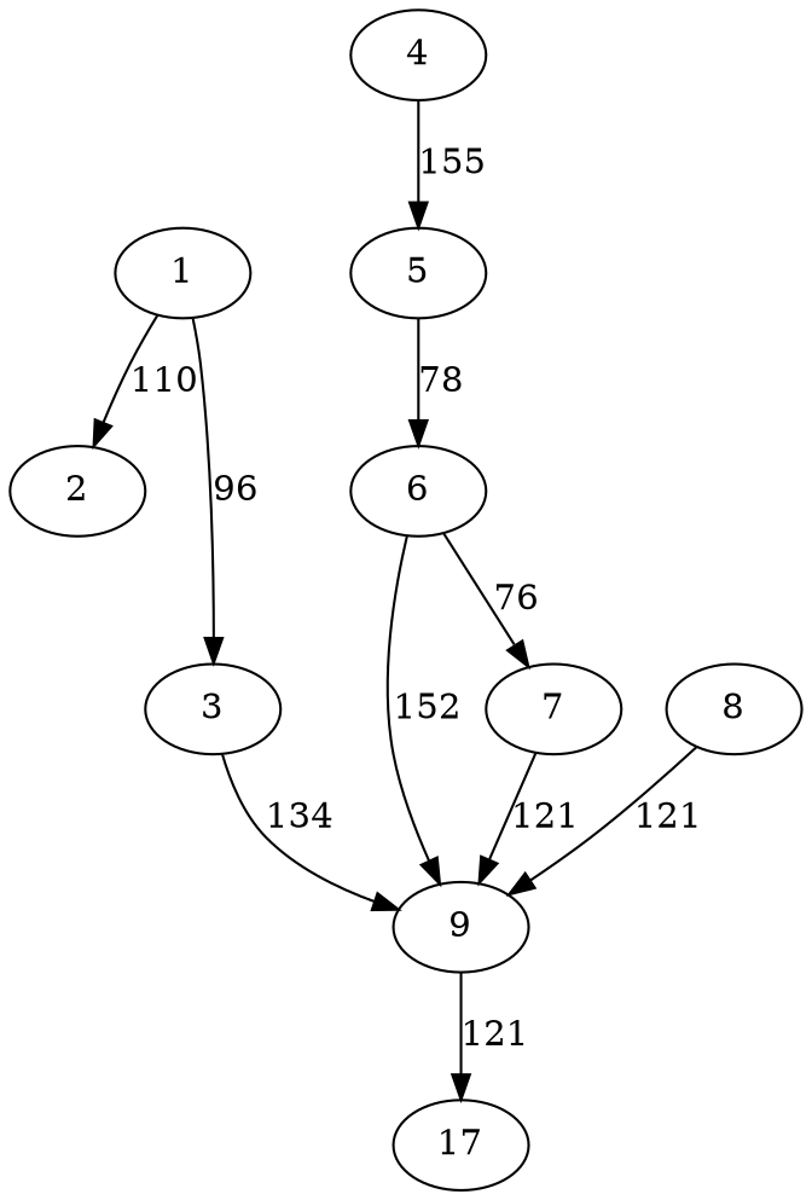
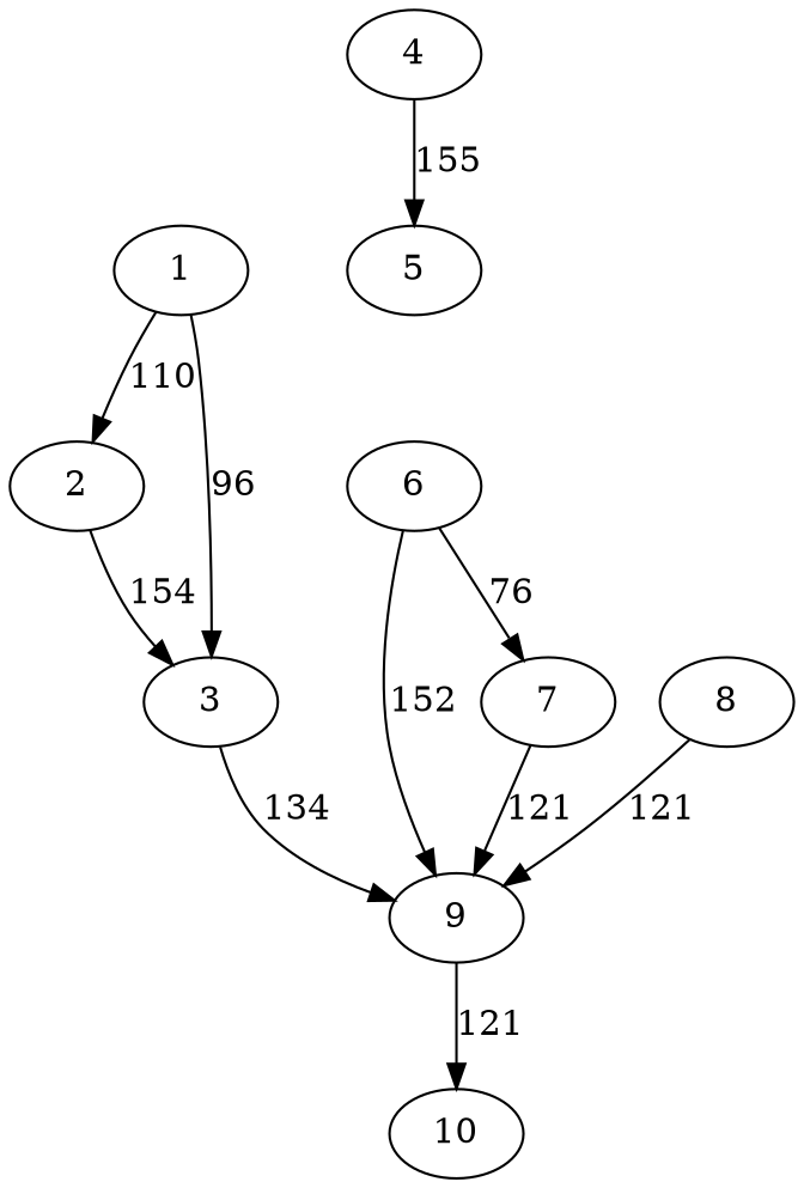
  digraph {
    1
    2
    3
    4
    5
    9
    6
    7
    8
-   10 [label=17]
+   10
    1 -> 2 [label=110]
    1 -> 3 [label=96]
+   2 -> 3 [label=154]
    3 -> 9 [label=134]
    4 -> 5 [label=155]
-   5 -> 6 [label=78]
    9 -> 10 [label=121]
    6 -> 9 [label=152]
    6 -> 7 [label=76]
    7 -> 9 [label=121]
    8 -> 9 [label=121]
  }
